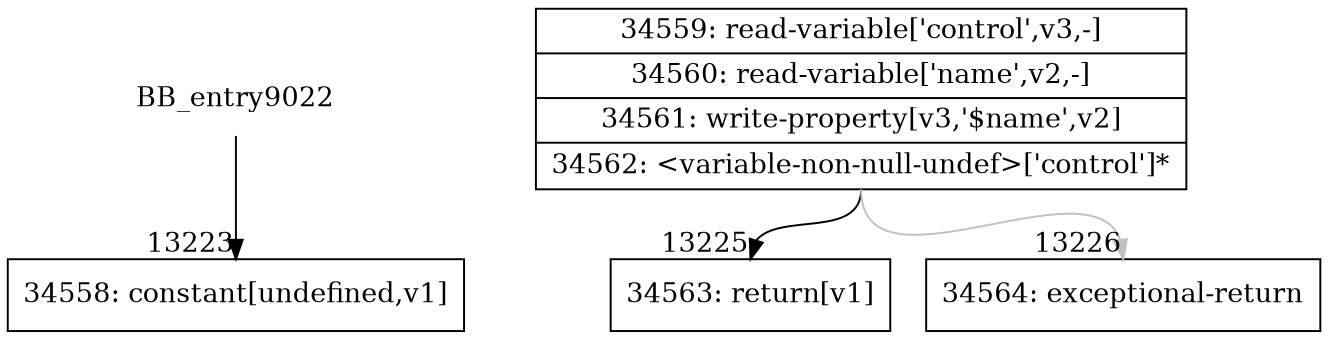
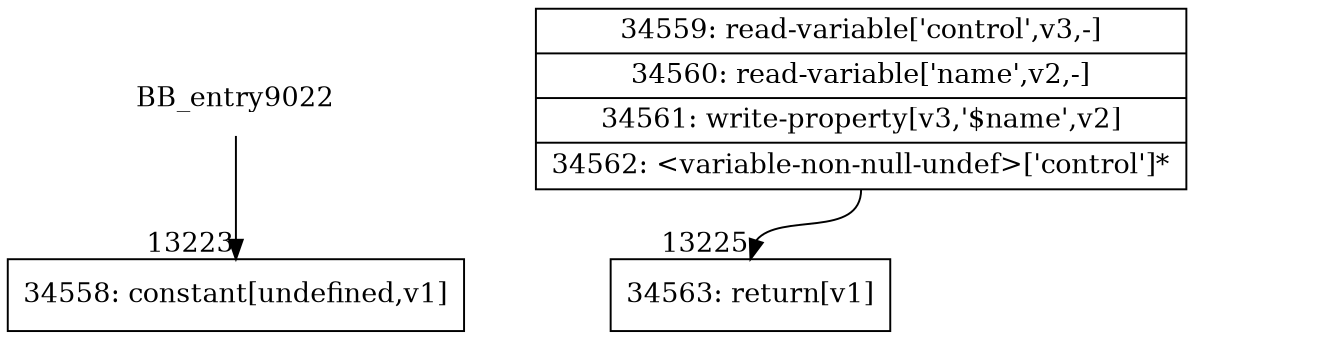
  digraph {
    rankdir=TD
    node [shape=record]
    edge [headport=n tailport=s]
    n1 [label=BB_entry9022 shape=none]
    n2 [label="{34558: constant[undefined,v1]}"]
    n3 [label="{34559: read-variable['control',v3,-]|34560: read-variable['name',v2,-]|34561: write-property[v3,'$name',v2]|34562: \<variable-non-null-undef\>['control']*}"]
    n4 [label="{34563: return[v1]}"]
-   n5 [label="{34564: exceptional-return}"]
    n1 -> n2 [headlabel="    13223"]
    n3 -> n4 [headlabel="      13225"]
-   n3 -> n5 [color=gray headlabel="      13226"]
  }
